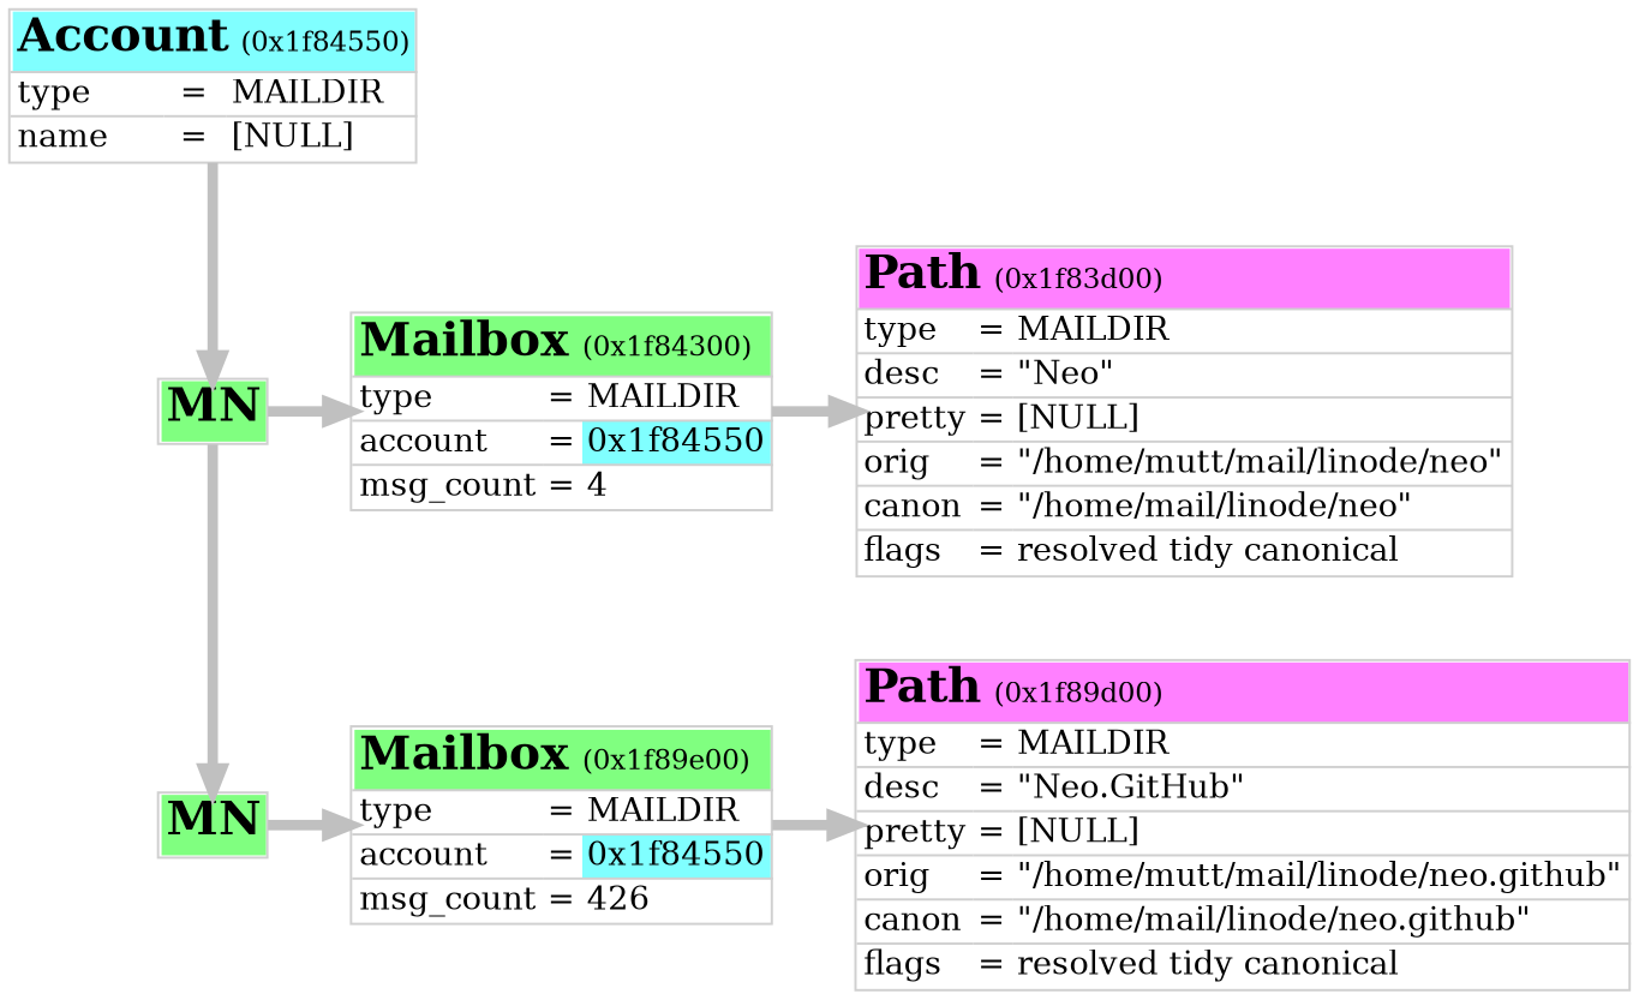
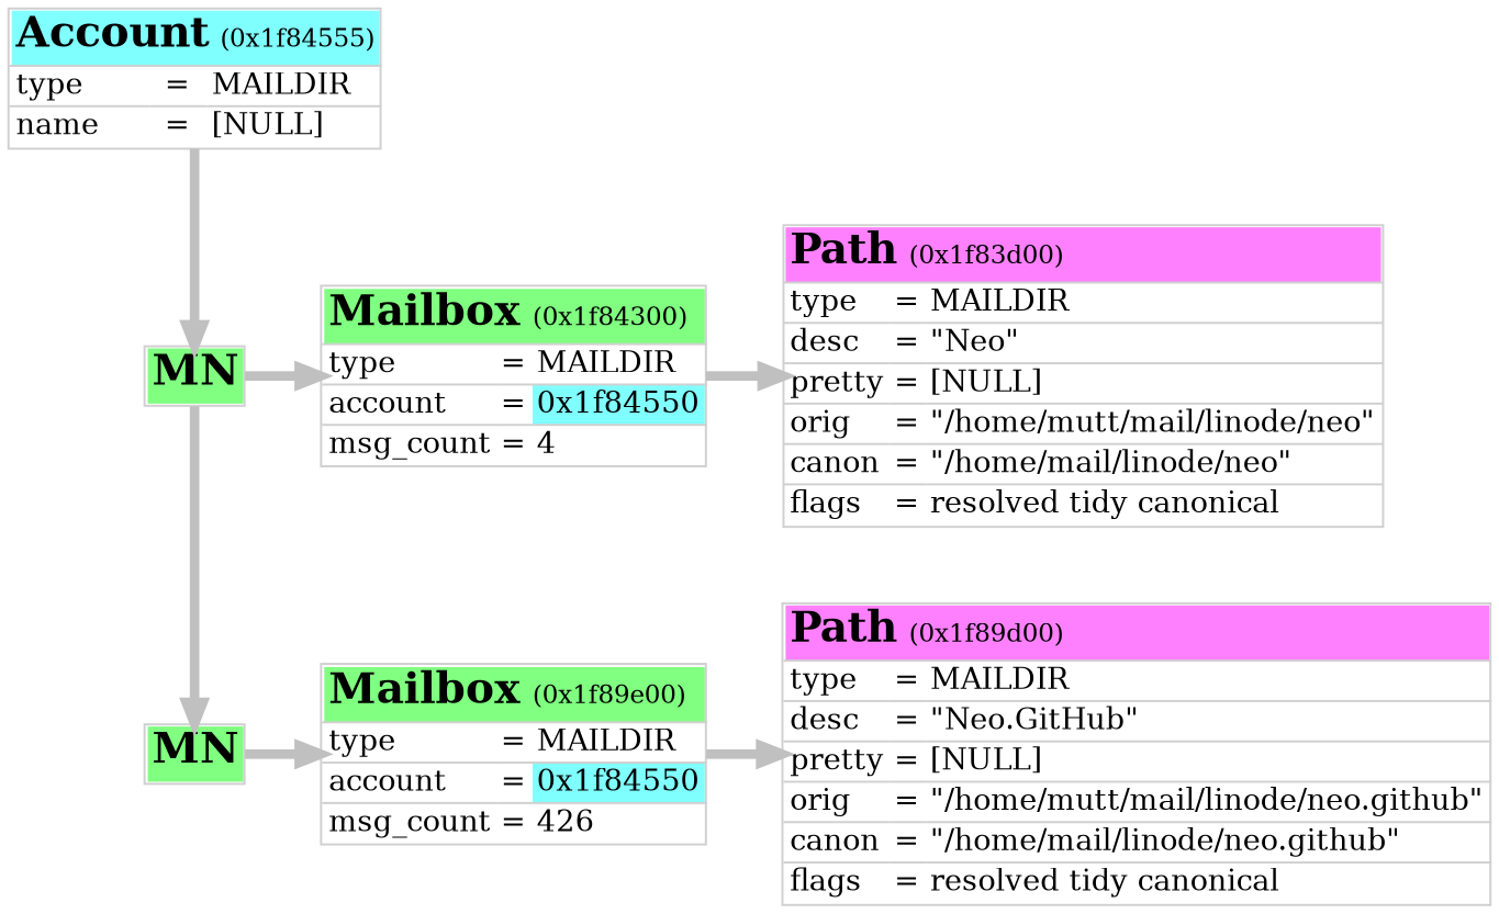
  digraph {
    nodesep=0.5
    rankdir=TB
    ranksep=0.5
    node [shape=plain]
    edge [arrowsize=1.0 color="#c0c0c0" penwidth=4.5]
-   n1 [label=<<table cellspacing="0" border="1" rows="*" color="#d0d0d0"> 		<tr> 			<td border="0" align="left" bgcolor="#80ffff" port="top" colspan="3"><font color="#000000" point-size="20"><b>Account</b></font> <font point-size="12">(0x1f84550)</font></td> 		</tr> 		<tr> 			<td border="0" align="left">type</td> 			<td border="0">=</td> 			<td border="0" align="left">MAILDIR</td> 		</tr> 		<tr> 			<td border="0" align="left">name</td> 			<td border="0">=</td> 			<td border="0" align="left">[NULL]</td> 		</tr> 		</table>>]
+   n1 [label=<<table cellspacing="0" border="1" rows="*" color="#d0d0d0"> 		<tr> 			<td border="0" align="left" bgcolor="#80ffff" port="top" colspan="3"><font color="#000000" point-size="20"><b>Account</b></font> <font point-size="12">(0x1f84555)</font></td> 		</tr> 		<tr> 			<td border="0" align="left">type</td> 			<td border="0">=</td> 			<td border="0" align="left">MAILDIR</td> 		</tr> 		<tr> 			<td border="0" align="left">name</td> 			<td border="0">=</td> 			<td border="0" align="left">[NULL]</td> 		</tr> 		</table>>]
    n2 [label=<<table cellspacing="0" border="1" rows="*" color="#d0d0d0"> 		<tr> 			<td border="0" bgcolor="#80ff80" port="top"><font color="#000000" point-size="20"><b>MN</b></font></td> 		</tr> 		</table>>]
    n3 [label=<<table cellspacing="0" border="1" rows="*" color="#d0d0d0"> 		<tr> 			<td border="0" align="left" bgcolor="#80ff80" port="top" colspan="3"><font color="#000000" point-size="20"><b>Mailbox</b></font> <font point-size="12">(0x1f84300)</font></td> 		</tr> 		<tr> 			<td border="0" align="left">type</td> 			<td border="0">=</td> 			<td border="0" align="left">MAILDIR</td> 		</tr> 		<tr> 			<td border="0" align="left">account</td> 			<td border="0">=</td> 			<td border="0" align="left" bgcolor="#80ffff">0x1f84550</td> 		</tr> 		<tr> 			<td border="0" align="left">msg_count</td> 			<td border="0">=</td> 			<td border="0" align="left">4</td> 		</tr> 		</table>>]
    n4 [label=<<table cellspacing="0" border="1" rows="*" color="#d0d0d0"> 		<tr> 			<td border="0" align="left" bgcolor="#ff80ff" port="top" colspan="3"><font color="#000000" point-size="20"><b>Path</b></font> <font point-size="12">(0x1f83d00)</font></td> 		</tr> 		<tr> 			<td border="0" align="left">type</td> 			<td border="0">=</td> 			<td border="0" align="left">MAILDIR</td> 		</tr> 		<tr> 			<td border="0" align="left">desc</td> 			<td border="0">=</td> 			<td border="0" align="left">"Neo"</td> 		</tr> 		<tr> 			<td border="0" align="left">pretty</td> 			<td border="0">=</td> 			<td border="0" align="left">[NULL]</td> 		</tr> 		<tr> 			<td border="0" align="left">orig</td> 			<td border="0">=</td> 			<td border="0" align="left">"/home/mutt/mail/linode/neo"</td> 		</tr> 		<tr> 			<td border="0" align="left">canon</td> 			<td border="0">=</td> 			<td border="0" align="left">"/home/mail/linode/neo"</td> 		</tr> 		<tr> 			<td border="0" align="left">flags</td> 			<td border="0">=</td> 			<td border="0" align="left">resolved tidy canonical </td> 		</tr> 		</table>>]
    n5 [label=<<table cellspacing="0" border="1" rows="*" color="#d0d0d0"> 		<tr> 			<td border="0" bgcolor="#80ff80" port="top"><font color="#000000" point-size="20"><b>MN</b></font></td> 		</tr> 		</table>>]
    n6 [label=<<table cellspacing="0" border="1" rows="*" color="#d0d0d0"> 		<tr> 			<td border="0" align="left" bgcolor="#80ff80" port="top" colspan="3"><font color="#000000" point-size="20"><b>Mailbox</b></font> <font point-size="12">(0x1f89e00)</font></td> 		</tr> 		<tr> 			<td border="0" align="left">type</td> 			<td border="0">=</td> 			<td border="0" align="left">MAILDIR</td> 		</tr> 		<tr> 			<td border="0" align="left">account</td> 			<td border="0">=</td> 			<td border="0" align="left" bgcolor="#80ffff">0x1f84550</td> 		</tr> 		<tr> 			<td border="0" align="left">msg_count</td> 			<td border="0">=</td> 			<td border="0" align="left">426</td> 		</tr> 		</table>>]
    n7 [label=<<table cellspacing="0" border="1" rows="*" color="#d0d0d0"> 		<tr> 			<td border="0" align="left" bgcolor="#ff80ff" port="top" colspan="3"><font color="#000000" point-size="20"><b>Path</b></font> <font point-size="12">(0x1f89d00)</font></td> 		</tr> 		<tr> 			<td border="0" align="left">type</td> 			<td border="0">=</td> 			<td border="0" align="left">MAILDIR</td> 		</tr> 		<tr> 			<td border="0" align="left">desc</td> 			<td border="0">=</td> 			<td border="0" align="left">"Neo.GitHub"</td> 		</tr> 		<tr> 			<td border="0" align="left">pretty</td> 			<td border="0">=</td> 			<td border="0" align="left">[NULL]</td> 		</tr> 		<tr> 			<td border="0" align="left">orig</td> 			<td border="0">=</td> 			<td border="0" align="left">"/home/mutt/mail/linode/neo.github"</td> 		</tr> 		<tr> 			<td border="0" align="left">canon</td> 			<td border="0">=</td> 			<td border="0" align="left">"/home/mail/linode/neo.github"</td> 		</tr> 		<tr> 			<td border="0" align="left">flags</td> 			<td border="0">=</td> 			<td border="0" align="left">resolved tidy canonical </td> 		</tr> 		</table>>]
    subgraph sub_1 {
      rank=same
      n1
    }
    subgraph sub_2 {
      rank=same
      n2
      n3
      n4
    }
    subgraph sub_3 {
      rank=same
      n5
      n6
      n7
    }
    n1 -> n2
    n2 -> n3
    n2 -> n5
    n3 -> n4
    n5 -> n6
    n6 -> n7
  }
